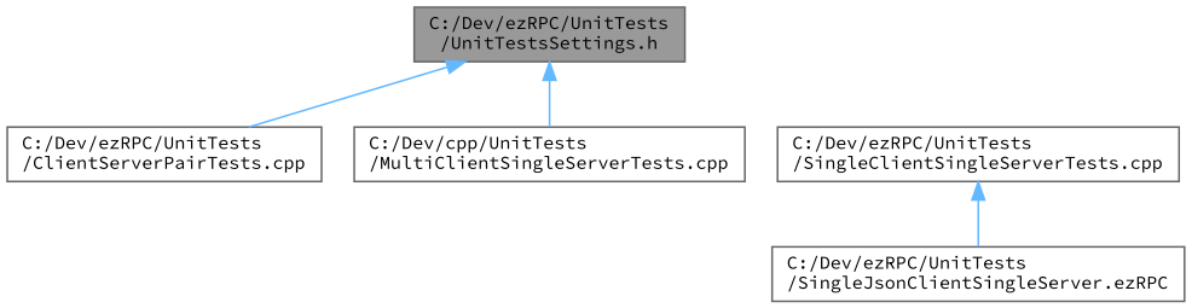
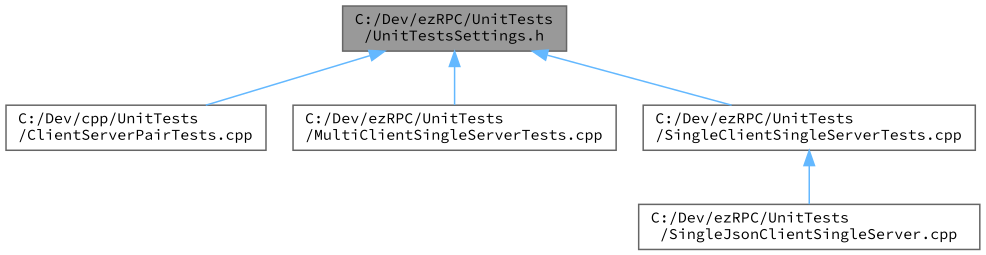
  digraph {
    fontname="Source Code Pro"
    node [color=grey40 fillcolor=white fontname="Source Code Pro" fontsize=10 shape=box style=filled]
    edge [color=steelblue1 dir=back fontname="Source Code Pro" fontsize=10 labelfontname=Helvetica labelfontsize=10 style=solid]
    n1 [color=gray40 fillcolor=grey60 fontcolor=black height=0.2 label="C:/Dev/ezRPC/UnitTests\l/UnitTestsSettings.h" width=0.4]
-   n2 [height=0.2 label="C:/Dev/ezRPC/UnitTests\l/ClientServerPairTests.cpp" width=0.4]
-   n3 [height=0.2 label="C:/Dev/cpp/UnitTests\l/MultiClientSingleServerTests.cpp" width=0.4]
+   n2 [height=0.2 label="C:/Dev/cpp/UnitTests\l/ClientServerPairTests.cpp" width=0.4]
+   n3 [height=0.2 label="C:/Dev/ezRPC/UnitTests\l/MultiClientSingleServerTests.cpp" width=0.4]
    n4 [height=0.2 label="C:/Dev/ezRPC/UnitTests\l/SingleClientSingleServerTests.cpp" width=0.4]
-   n5 [height=0.2 label="C:/Dev/ezRPC/UnitTests\l/SingleJsonClientSingleServer.ezRPC" width=0.4]
+   n5 [height=0.2 label="C:/Dev/ezRPC/UnitTests\l/SingleJsonClientSingleServer.cpp" width=0.4]
    n1 -> n2
    n1 -> n3
+   n1 -> n4
    n4 -> n5
  }
